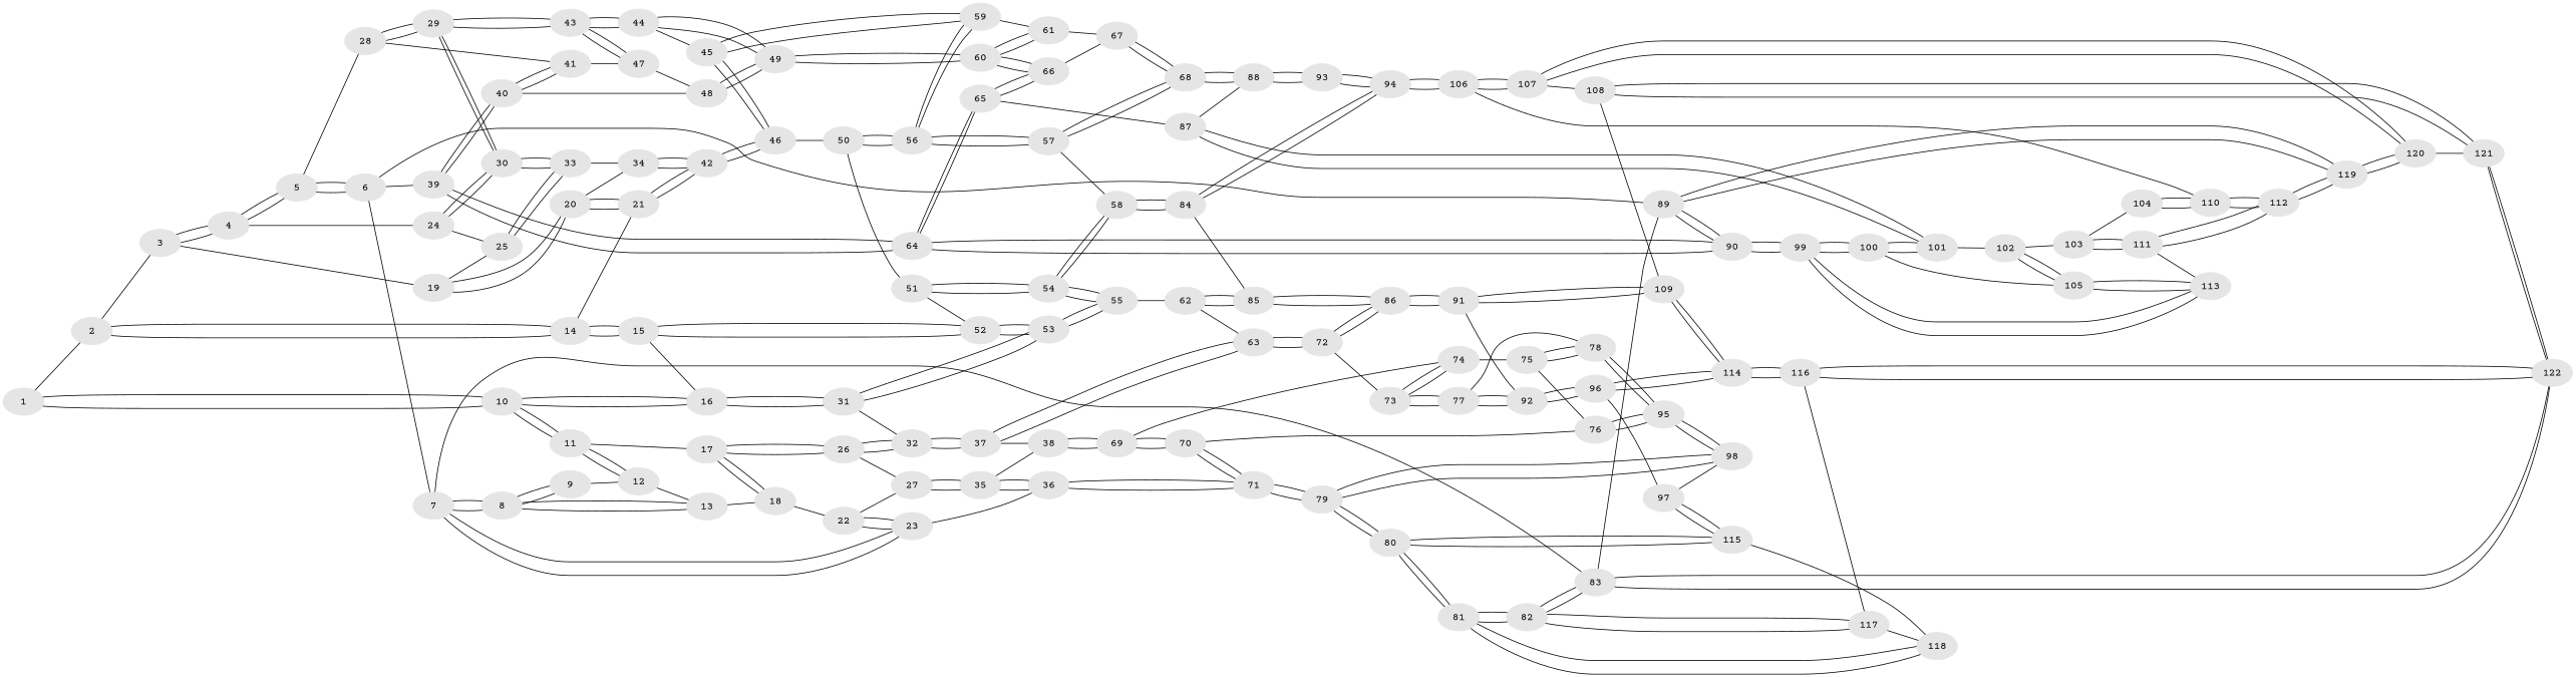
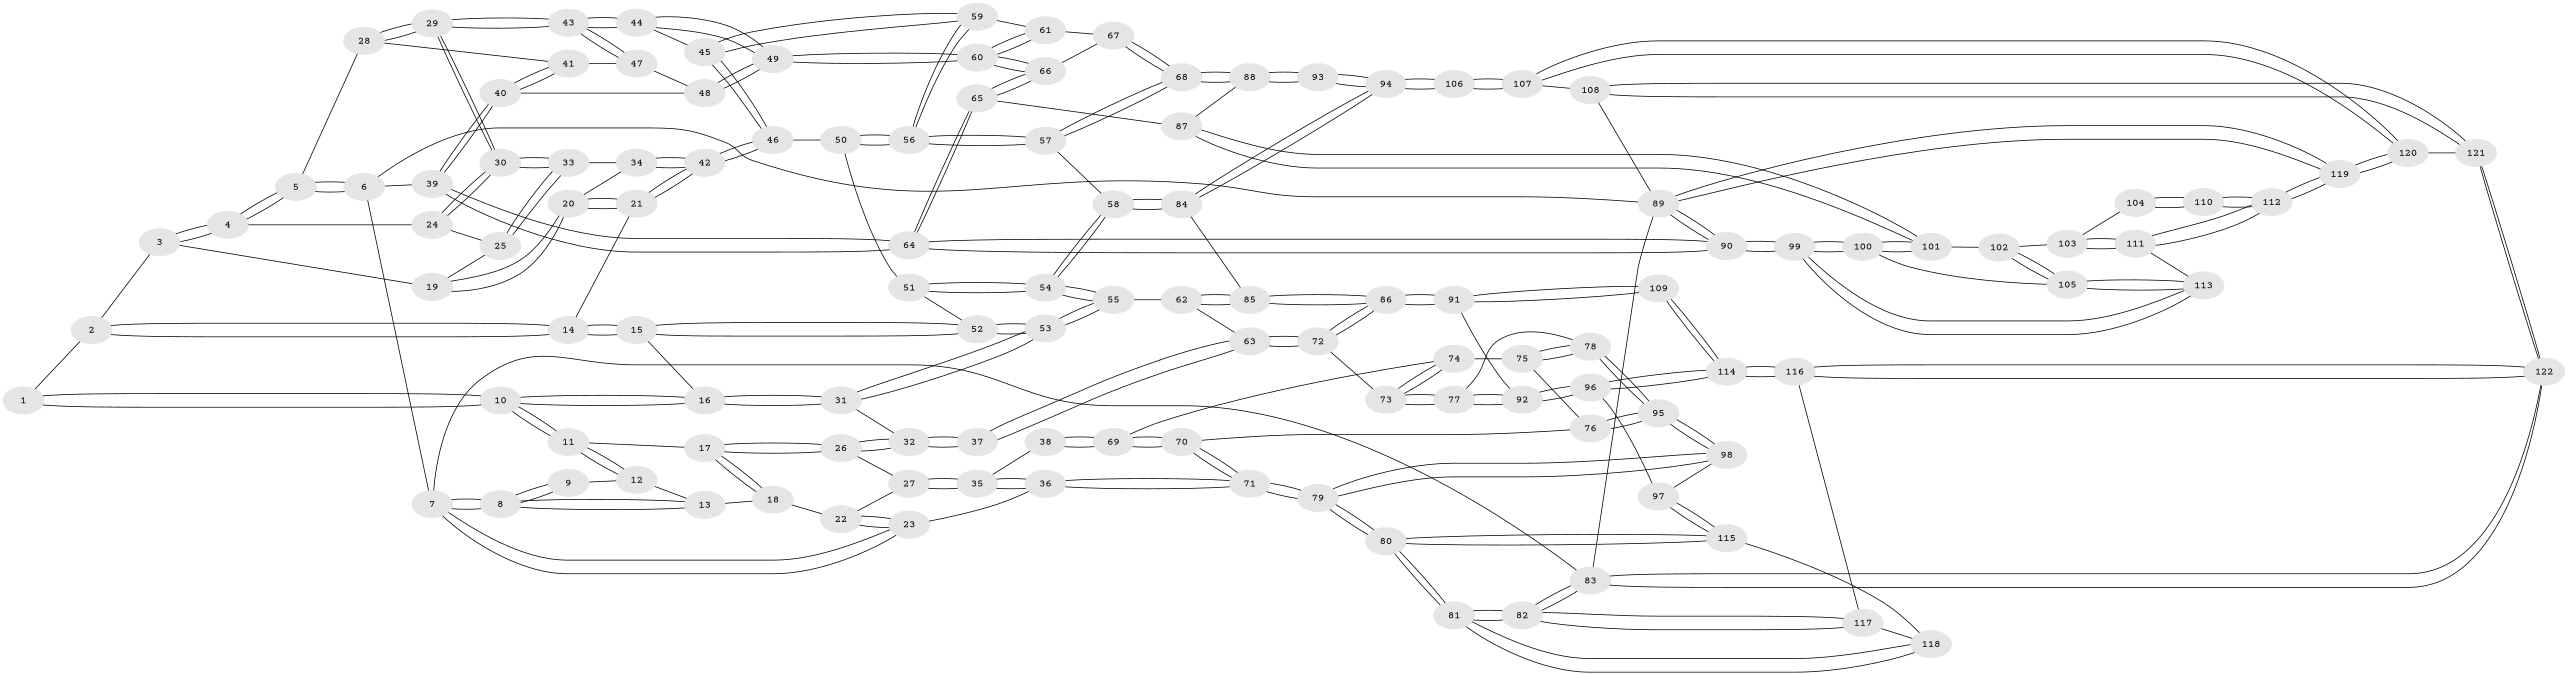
  graph {
    fontname="Courier Prime"
    rankdir=LR
    node [color=gray90 fontname="Courier Prime" style=filled]
    edge [fontname="Courier Prime"]
    1
    2
    10
    3
    14
    11
    16
    4
    19
    15
    21
    5
    24
    20
    25
    6
    28
    30
    7
    39
    89
    29
    41
    8
    23
    83
    40
    64
    90
    119
    9
    13
    36
    122
    12
    18
    17
    31
    26
    22
    52
    42
    53
    32
    27
    34
    33
    46
    35
    71
    37
    38
    43
    47
    44
    55
    63
    69
    79
    72
    70
    74
    48
    65
    49
    50
    45
    59
    60
    61
    51
    56
    66
    54
    57
    58
    62
    84
    85
    68
    88
    94
    67
    86
    73
    87
    99
    101
    93
    76
    75
    95
    80
    98
    77
    91
    78
    92
    96
    81
    115
    82
    118
    117
    106
    109
    102
    120
    100
    113
    114
    97
    104
    110
    107
    116
    105
    103
    111
    112
    108
    121
    1 -- 2
    1 -- 10
    1 -- 10
    2 -- 3
    2 -- 14
    2 -- 14
    10 -- 11
    10 -- 11
    10 -- 16
    10 -- 16
    3 -- 4
    3 -- 4
    3 -- 19
    14 -- 15
    14 -- 15
    14 -- 21
    11 -- 12
    11 -- 12
    11 -- 17
    16 -- 31
    16 -- 31
    4 -- 5
    4 -- 5
    4 -- 24
    19 -- 20
    19 -- 20
    19 -- 25
    15 -- 16
    15 -- 52
    15 -- 52
    21 -- 42
    21 -- 42
    5 -- 6
    5 -- 6
    5 -- 28
    24 -- 25
    24 -- 30
    24 -- 30
    20 -- 21
    20 -- 21
    20 -- 34
    25 -- 33
    25 -- 33
    6 -- 7
    6 -- 39
    6 -- 89
    28 -- 29
    28 -- 29
    28 -- 41
    30 -- 33
    30 -- 33
    7 -- 8
    7 -- 8
    7 -- 23
    7 -- 23
    7 -- 83
    39 -- 40
    39 -- 40
    39 -- 64
    39 -- 64
    89 -- 90
    89 -- 90
    89 -- 119
    89 -- 119
    29 -- 30
    29 -- 30
    29 -- 43
    29 -- 43
    41 -- 47
    8 -- 9
    8 -- 9
    8 -- 13
    8 -- 13
    23 -- 36
    83 -- 89
    83 -- 122
    83 -- 122
    40 -- 41
    40 -- 41
    40 -- 48
    64 -- 90
    64 -- 90
    64 -- 65
    64 -- 65
    90 -- 99
    90 -- 99
    119 -- 120
    119 -- 120
    9 -- 12
    13 -- 18
    36 -- 71
    36 -- 71
    12 -- 13
    18 -- 22
    17 -- 18
    17 -- 18
    17 -- 26
    17 -- 26
    31 -- 53
    31 -- 53
    31 -- 32
    26 -- 32
    26 -- 32
    26 -- 27
    22 -- 23
    22 -- 23
    22 -- 27
    52 -- 53
    52 -- 53
    42 -- 46
    42 -- 46
    53 -- 55
    53 -- 55
    32 -- 37
    32 -- 37
    27 -- 35
    27 -- 35
    34 -- 42
    34 -- 42
    33 -- 34
    46 -- 50
    35 -- 36
    35 -- 36
    35 -- 38
    71 -- 79
    71 -- 79
-   37 -- 38
    37 -- 63
    37 -- 63
    38 -- 69
    38 -- 69
    43 -- 47
    43 -- 47
    43 -- 44
    43 -- 44
    47 -- 48
    44 -- 49
    44 -- 49
    44 -- 45
    55 -- 62
    63 -- 72
    63 -- 72
    69 -- 70
    69 -- 70
    69 -- 74
    79 -- 80
    79 -- 80
    79 -- 98
    79 -- 98
    72 -- 86
    72 -- 86
    72 -- 73
    70 -- 71
    70 -- 71
    70 -- 76
    74 -- 75
    48 -- 49
    48 -- 49
    65 -- 66
    65 -- 66
    65 -- 87
    49 -- 60
    49 -- 60
    50 -- 51
    50 -- 56
    50 -- 56
    45 -- 46
    45 -- 46
    45 -- 59
    45 -- 59
    59 -- 61
    60 -- 61
    60 -- 61
    60 -- 66
    60 -- 66
    61 -- 67
    51 -- 52
    51 -- 54
    51 -- 54
    56 -- 59
    56 -- 59
    56 -- 57
    56 -- 57
    66 -- 67
    54 -- 55
    54 -- 55
    54 -- 58
    54 -- 58
    57 -- 58
    57 -- 68
    57 -- 68
    58 -- 84
    58 -- 84
    62 -- 63
    62 -- 85
    62 -- 85
    84 -- 85
    84 -- 94
    84 -- 94
    85 -- 86
    85 -- 86
    68 -- 88
    68 -- 88
    88 -- 93
    88 -- 93
    94 -- 106
    94 -- 106
    67 -- 68
    67 -- 68
    86 -- 91
    86 -- 91
    73 -- 74
    73 -- 74
    73 -- 77
    73 -- 77
    87 -- 88
    87 -- 101
    87 -- 101
    99 -- 100
    99 -- 100
    99 -- 113
    99 -- 113
    101 -- 102
    93 -- 94
    93 -- 94
    76 -- 95
    76 -- 95
    75 -- 76
    75 -- 78
    75 -- 78
    95 -- 98
    95 -- 98
    80 -- 81
    80 -- 81
    80 -- 115
    80 -- 115
    77 -- 78
    77 -- 92
    77 -- 92
    91 -- 92
    91 -- 109
    91 -- 109
    78 -- 95
    78 -- 95
    92 -- 96
    92 -- 96
    96 -- 114
    96 -- 114
    96 -- 97
    81 -- 82
    81 -- 82
    81 -- 118
    81 -- 118
    115 -- 118
    82 -- 83
    82 -- 83
    82 -- 117
    82 -- 117
    117 -- 118
-   106 -- 110
    106 -- 107
    106 -- 107
    109 -- 114
    109 -- 114
    102 -- 105
    102 -- 105
    102 -- 103
    120 -- 121
    100 -- 101
    100 -- 101
    100 -- 105
    114 -- 116
    114 -- 116
    97 -- 98
    97 -- 115
    97 -- 115
    104 -- 110
    104 -- 110
    110 -- 112
    110 -- 112
    107 -- 120
    107 -- 120
    107 -- 108
    116 -- 122
    116 -- 122
    116 -- 117
    105 -- 113
    105 -- 113
    103 -- 104
    103 -- 111
    103 -- 111
    111 -- 113
    111 -- 112
    111 -- 112
    112 -- 119
    112 -- 119
-   108 -- 109
+   108 -- 89
    108 -- 121
    108 -- 121
    121 -- 122
    121 -- 122
  }
